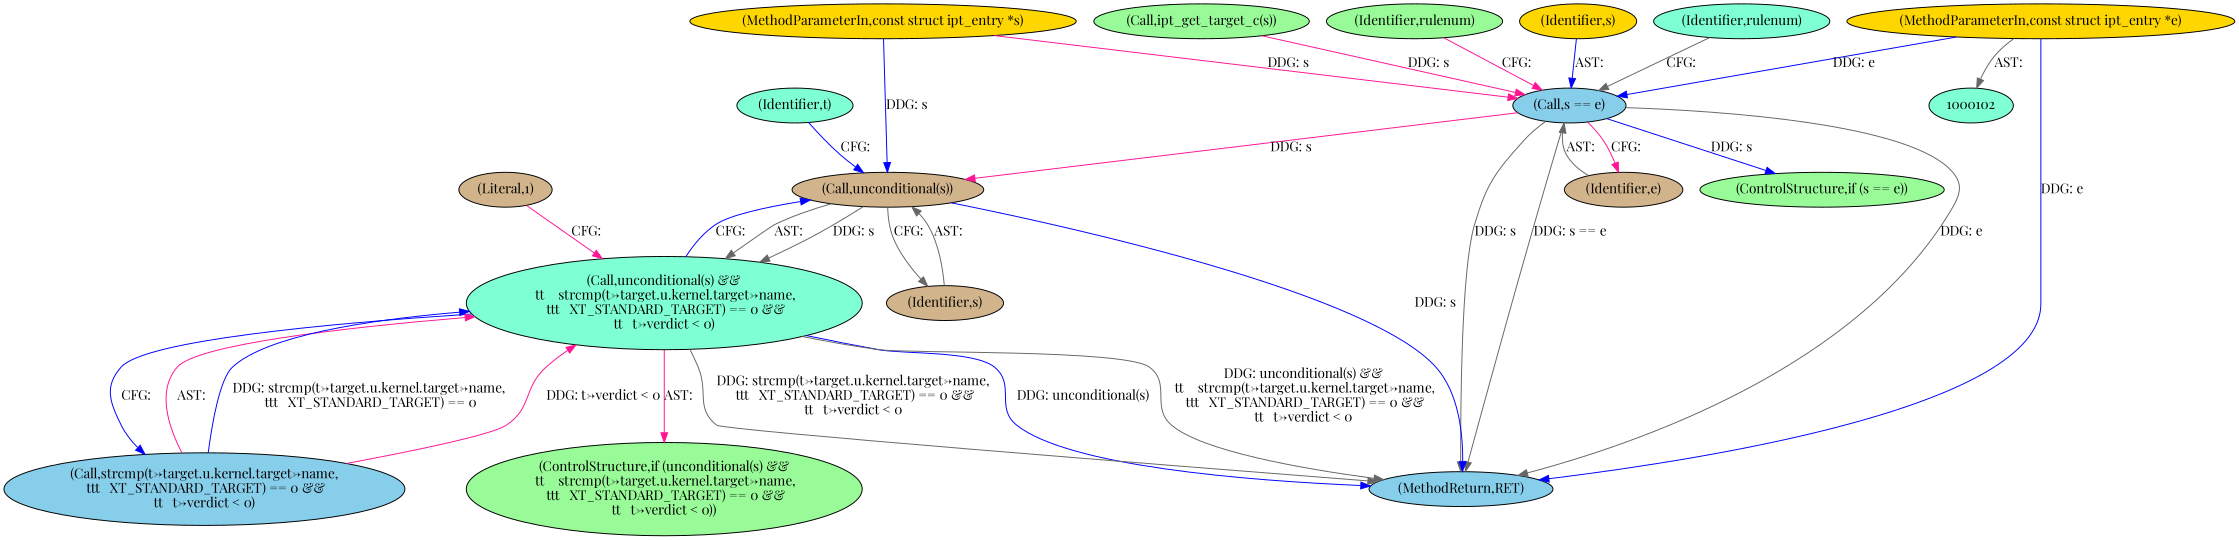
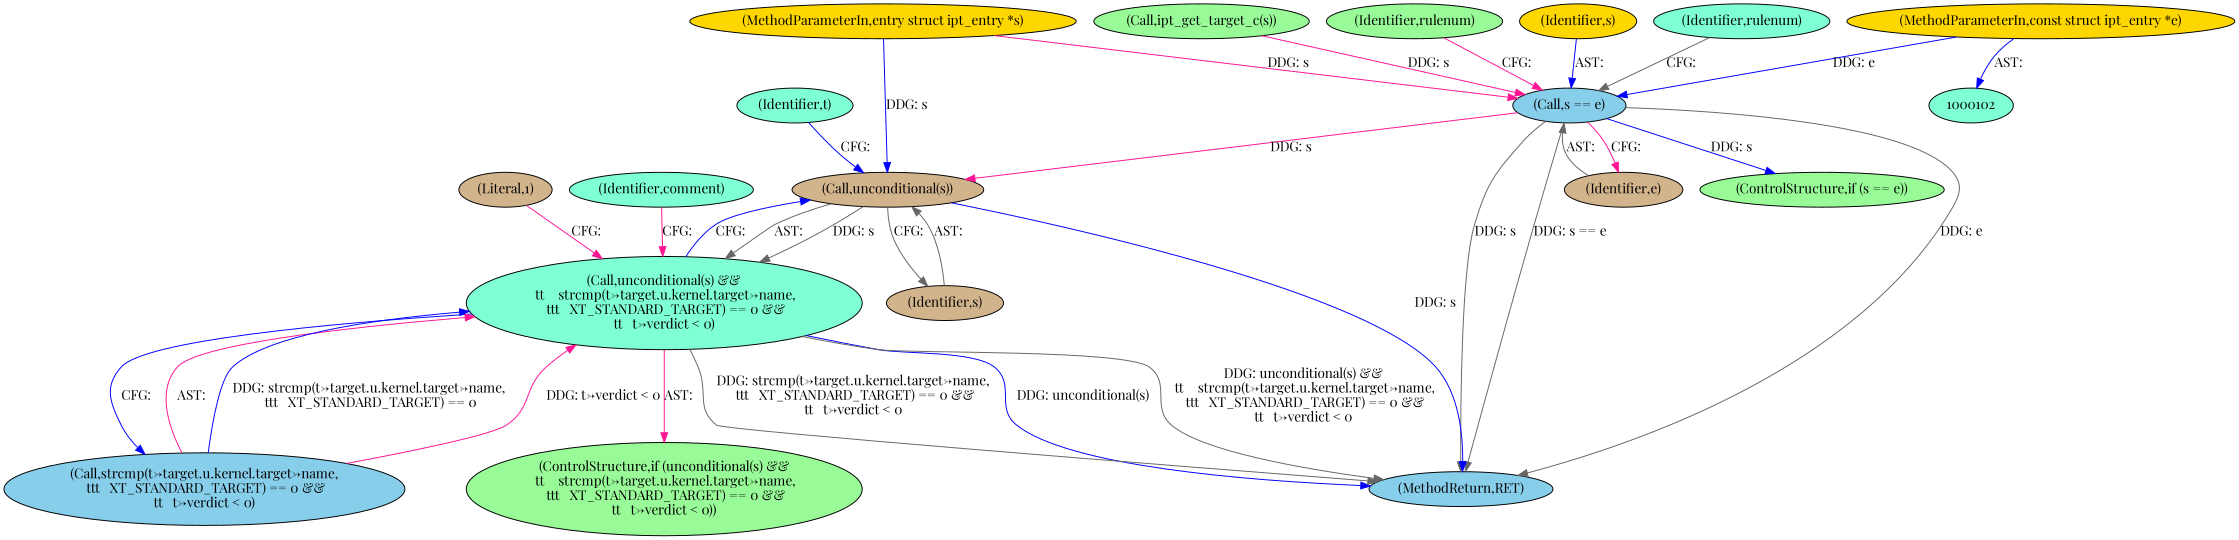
  digraph {
    fontname="Playfair Display"
    node [fillcolor=aquamarine fontname="Playfair Display" style=filled]
    edge [color=gray40 fontname="Playfair Display"]
    n1 [fillcolor=gold label="(MethodParameterIn,const struct ipt_entry *e)"]
    n2 [fillcolor=skyblue label="(Call,s == e)"]
    n3 [fillcolor=skyblue label="(MethodReturn,RET)"]
    1000102
    n5 [fillcolor=tan label="(Call,unconditional(s))"]
    n6 [fillcolor=tan label="(Identifier,e)"]
    n7 [fillcolor=palegreen label="(ControlStructure,if (s == e))"]
    n8 [label="(Call,unconditional(s) &&\n \t\t    strcmp(t->target.u.kernel.target->name,\n \t\t\t   XT_STANDARD_TARGET) == 0 &&\n\t\t   t->verdict < 0)"]
    n9 [fillcolor=tan label="(Identifier,s)"]
    n10 [fillcolor=skyblue label="(Call,strcmp(t->target.u.kernel.target->name,\n \t\t\t   XT_STANDARD_TARGET) == 0 &&\n\t\t   t->verdict < 0)"]
    n11 [fillcolor=palegreen label="(ControlStructure,if (unconditional(s) &&\n \t\t    strcmp(t->target.u.kernel.target->name,\n \t\t\t   XT_STANDARD_TARGET) == 0 &&\n\t\t   t->verdict < 0))"]
    n12 [fillcolor=palegreen label="(Identifier,rulenum)"]
-   n13 [fillcolor=gold label="(MethodParameterIn,const struct ipt_entry *s)"]
+   n13 [fillcolor=gold label="(MethodParameterIn,entry struct ipt_entry *s)"]
    n14 [fillcolor=gold label="(Identifier,s)"]
    n15 [label="(Identifier,rulenum)"]
    n16 [fillcolor=tan label="(Literal,1)"]
    n17 [label="(Identifier,t)"]
+   n18 [label="(Identifier,comment)"]
    n19 [fillcolor=palegreen label="(Call,ipt_get_target_c(s))"]
    n1 -> n2 [color=blue label="DDG: e"]
-   n1 -> n3 [color=blue label="DDG: e"]
-   n1 -> 1000102 [label="AST: "]
+   n1 -> 1000102 [color=blue label="AST: "]
    n2 -> n3 [label="DDG: e"]
    n2 -> n3 [label="DDG: s"]
    n2 -> n3 [label="DDG: s == e"]
    n2 -> n5 [color=deeppink label="DDG: s"]
    n2 -> n6 [color=deeppink label="CFG: "]
    n2 -> n7 [color=blue label="DDG: s"]
    n5 -> n3 [color=blue label="DDG: s"]
    n5 -> n8 [label="AST: "]
    n5 -> n8 [label="DDG: s"]
    n5 -> n9 [label="CFG: "]
    n6 -> n2 [label="AST: "]
    n8 -> n3 [color=blue label="DDG: unconditional(s)"]
    n8 -> n3 [label="DDG: unconditional(s) &&\n \t\t    strcmp(t->target.u.kernel.target->name,\n \t\t\t   XT_STANDARD_TARGET) == 0 &&\n\t\t   t->verdict < 0"]
    n8 -> n3 [label="DDG: strcmp(t->target.u.kernel.target->name,\n \t\t\t   XT_STANDARD_TARGET) == 0 &&\n\t\t   t->verdict < 0"]
    n8 -> n5 [color=blue label="CFG: "]
    n8 -> n10 [color=blue label="CFG: "]
    n8 -> n11 [color=deeppink label="AST: "]
    n9 -> n5 [label="AST: "]
    n10 -> n8 [color=deeppink label="AST: "]
    n10 -> n8 [color=blue label="DDG: strcmp(t->target.u.kernel.target->name,\n \t\t\t   XT_STANDARD_TARGET) == 0"]
    n10 -> n8 [color=deeppink label="DDG: t->verdict < 0"]
    n12 -> n2 [color=deeppink label="CFG: "]
    n13 -> n2 [color=deeppink label="DDG: s"]
    n13 -> n5 [color=blue label="DDG: s"]
    n14 -> n2 [color=blue label="AST: "]
    n15 -> n2 [label="CFG: "]
    n16 -> n8 [color=deeppink label="CFG: "]
    n17 -> n5 [color=blue label="CFG: "]
+   n18 -> n8 [color=deeppink label="CFG: "]
    n19 -> n2 [color=deeppink label="DDG: s"]
  }
